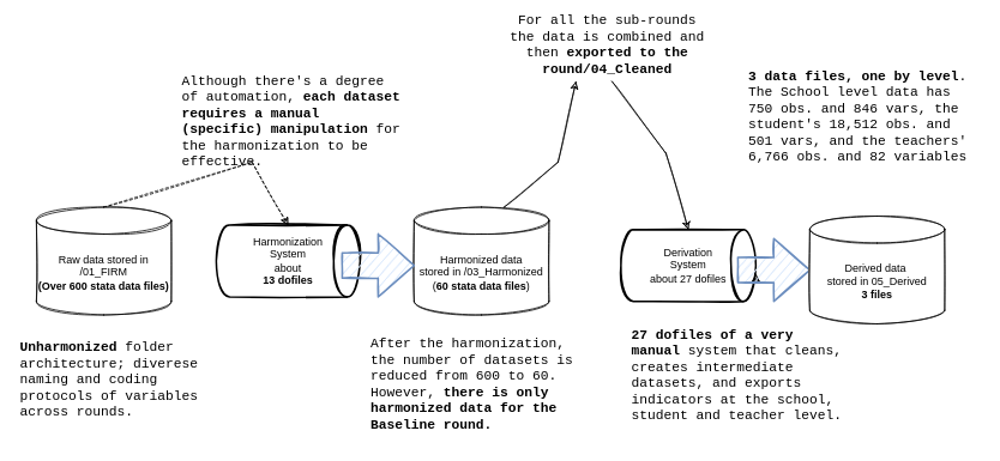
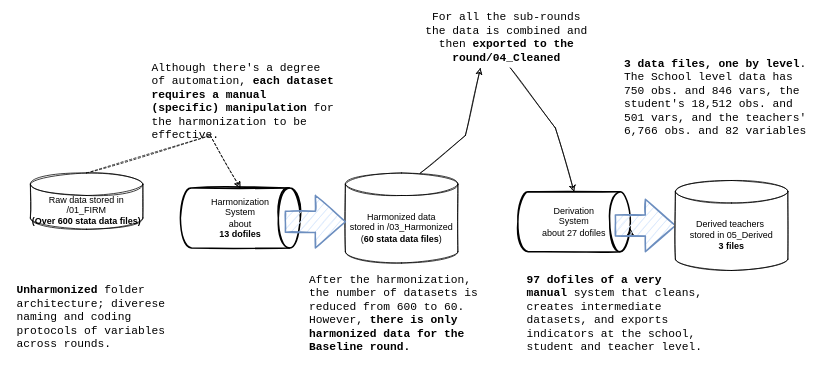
  <mxCell id="0" />
  <mxCell id="1" parent="0" />
  <mxCell id="2" value="&lt;span style=&quot;font-weight: normal&quot;&gt;Harmonization&lt;/span&gt;&lt;br&gt;&lt;span style=&quot;font-weight: normal&quot;&gt;System&lt;/span&gt;&lt;br&gt;&lt;span style=&quot;font-weight: normal&quot;&gt;about &lt;/span&gt;&lt;br&gt;13 dofiles" style="strokeWidth=2;html=1;shape=mxgraph.flowchart.direct_data;align=center;verticalAlign=middle;whiteSpace=wrap;fontStyle=1;sketch=1;" parent="1" vertex="1"><mxGeometry x="240" y="250" width="160" height="80" as="geometry" /></mxCell>
  <mxCell id="3" value="" style="endArrow=classic;html=1;rounded=0;exitX=0.5;exitY=0;exitDx=0;exitDy=0;exitPerimeter=0;entryX=0.5;entryY=0;entryDx=0;entryDy=0;entryPerimeter=0;sketch=1;dashed=1;" parent="1" source="4" target="2" edge="1"><mxGeometry width="50" height="50" relative="1" as="geometry"><mxPoint x="162.03" y="212" as="sourcePoint" /><mxPoint x="610" y="330" as="targetPoint" /><Array as="points"><mxPoint x="280" y="180" /></Array></mxGeometry></mxCell>
- <mxCell id="4" value="Raw data stored in /01_FIRM&lt;br&gt;&lt;b&gt;(Over 600 stata data files)&lt;/b&gt;" style="shape=cylinder3;whiteSpace=wrap;html=1;boundedLbl=1;backgroundOutline=1;size=15;sketch=1;" parent="1" vertex="1"><mxGeometry x="40" y="230" width="150" height="120" as="geometry" /></mxCell>
+ <mxCell id="4" value="Raw data stored in /01_FIRM&lt;br&gt;&lt;b&gt;(Over 600 stata data files)&lt;/b&gt;" style="shape=cylinder3;whiteSpace=wrap;html=1;boundedLbl=1;backgroundOutline=1;size=15;sketch=1;" parent="1" vertex="1"><mxGeometry x="40" y="230" width="150" height="75" as="geometry" /></mxCell>
  <mxCell id="5" value="&lt;font style=&quot;font-size: 15px&quot;&gt;&lt;b&gt;Unharmonized&lt;/b&gt; folder architecture; diverese naming and coding protocols of variables across rounds.&lt;/font&gt;" style="text;html=1;strokeColor=none;fillColor=none;align=left;verticalAlign=middle;whiteSpace=wrap;rounded=0;fontFamily=Courier New;fontSize=14;sketch=1;" parent="1" vertex="1"><mxGeometry x="20" y="370" width="210" height="106" as="geometry" /></mxCell>
  <mxCell id="6" value="Harmonized data&lt;br&gt;stored in /03_Harmonized&lt;br&gt;(&lt;b&gt;60 stata data files&lt;/b&gt;)" style="shape=cylinder3;whiteSpace=wrap;html=1;boundedLbl=1;backgroundOutline=1;size=15;sketch=1;" parent="1" vertex="1"><mxGeometry x="460" y="230" width="150" height="120" as="geometry" /></mxCell>
  <mxCell id="7" value="" style="verticalLabelPosition=bottom;verticalAlign=top;html=1;strokeWidth=2;shape=mxgraph.arrows2.arrow;dy=0.6;dx=40;notch=0;labelBackgroundColor=#D5E8D4;fillColor=#dae8fc;strokeColor=#6c8ebf;sketch=1;" parent="1" vertex="1"><mxGeometry x="380" y="260" width="80" height="70" as="geometry" /></mxCell>
  <mxCell id="8" value="&lt;font style=&quot;font-size: 15px&quot;&gt;Although there's a degree of automation, &lt;b&gt;each dataset requires a manual (specific) manipulation&lt;/b&gt; for the harmonization to be effective.&lt;/font&gt;" style="text;html=1;strokeColor=none;fillColor=none;align=left;verticalAlign=middle;whiteSpace=wrap;rounded=0;fontFamily=Courier New;fontSize=14;sketch=1;" parent="1" vertex="1"><mxGeometry x="200" y="75" width="250" height="120" as="geometry" /></mxCell>
- <mxCell id="9" value="&lt;font style=&quot;font-size: 15px&quot;&gt;After the harmonization, the number of datasets is reduced from 600 to 60. However, &lt;b&gt;there is only harmonized data for the Baseline round.&lt;/b&gt;&lt;/font&gt;" style="text;html=1;strokeColor=none;fillColor=none;align=left;verticalAlign=middle;whiteSpace=wrap;rounded=0;fontFamily=Courier New;fontSize=14;sketch=1;" parent="1" vertex="1"><mxGeometry x="410" y="360" width="230" height="136" as="geometry" /></mxCell>
+ <mxCell id="9" value="&lt;font style=&quot;font-size: 15px&quot;&gt;After the harmonization, the number of datasets is reduced from 600 to 60. However, &lt;b&gt;there is only harmonized data for the Baseline round.&lt;/b&gt;&lt;/font&gt;" style="text;html=1;strokeColor=none;fillColor=none;align=left;verticalAlign=middle;whiteSpace=wrap;rounded=0;fontFamily=Courier New;fontSize=14;sketch=1;" parent="1" vertex="1"><mxGeometry x="410" y="350" width="230" height="136" as="geometry" /></mxCell>
  <mxCell id="10" value="&lt;span style=&quot;font-weight: normal&quot;&gt;Derivation&lt;br&gt;System&lt;br&gt;about 27 dofiles&lt;/span&gt;" style="strokeWidth=2;html=1;shape=mxgraph.flowchart.direct_data;align=center;verticalAlign=middle;whiteSpace=wrap;fontStyle=1;sketch=1;" parent="1" vertex="1"><mxGeometry x="690" y="255" width="150" height="80" as="geometry" /></mxCell>
  <mxCell id="11" value="" style="endArrow=classic;html=1;rounded=0;exitX=0.5;exitY=0;exitDx=0;exitDy=0;exitPerimeter=0;sketch=1;entryX=0.348;entryY=1.167;entryDx=0;entryDy=0;entryPerimeter=0;" parent="1" edge="1" target="14"><mxGeometry width="50" height="50" relative="1" as="geometry"><mxPoint x="560" y="230" as="sourcePoint" /><mxPoint x="750" y="250" as="targetPoint" /><Array as="points"><mxPoint x="620" y="180" /></Array></mxGeometry></mxCell>
  <mxCell id="12" style="edgeStyle=orthogonalEdgeStyle;rounded=0;orthogonalLoop=1;jettySize=auto;html=1;exitX=0;exitY=0;exitDx=20;exitDy=49;exitPerimeter=0;entryX=1;entryY=0.613;entryDx=0;entryDy=0;entryPerimeter=0;sketch=1;" parent="1" source="13" target="10" edge="1"><mxGeometry relative="1" as="geometry" /></mxCell>
  <mxCell id="13" value="" style="verticalLabelPosition=bottom;verticalAlign=top;html=1;strokeWidth=2;shape=mxgraph.arrows2.arrow;dy=0.6;dx=40;notch=0;labelBackgroundColor=#D5E8D4;fillColor=#dae8fc;strokeColor=#6c8ebf;sketch=1;" parent="1" vertex="1"><mxGeometry x="820" y="265" width="80" height="70" as="geometry" /></mxCell>
  <mxCell id="14" value="&lt;span style=&quot;font-size: 15px&quot;&gt;For all the sub-rounds the data is combined and then &lt;b&gt;exported to the round/04_Cleaned&lt;/b&gt;&lt;/span&gt;" style="text;html=1;strokeColor=none;fillColor=none;align=center;verticalAlign=middle;whiteSpace=wrap;rounded=0;fontFamily=Courier New;fontSize=14;sketch=1;" parent="1" vertex="1"><mxGeometry x="560" y="20" width="230" height="60" as="geometry" /></mxCell>
- <mxCell id="15" value="Derived data&amp;nbsp;&lt;br&gt;stored in&amp;nbsp;05_Derived&lt;br&gt;&lt;b&gt;3 files&lt;/b&gt;" style="shape=cylinder3;whiteSpace=wrap;html=1;boundedLbl=1;backgroundOutline=1;size=15;sketch=1;" parent="1" vertex="1"><mxGeometry x="900" y="240" width="150" height="120" as="geometry" /></mxCell>
- <mxCell id="16" value="&lt;font style=&quot;font-size: 15px&quot;&gt;&lt;b&gt;27&lt;/b&gt; &lt;b&gt;dofiles of a very manual&lt;/b&gt; system that cleans, creates intermediate datasets, and exports indicators at the school, student and teacher level.&lt;/font&gt;" style="text;html=1;strokeColor=none;fillColor=none;align=left;verticalAlign=middle;whiteSpace=wrap;rounded=0;fontFamily=Courier New;fontSize=14;sketch=1;" parent="1" vertex="1"><mxGeometry x="700" y="345" width="240" height="146" as="geometry" /></mxCell>
+ <mxCell id="15" value="Derived teachers&amp;nbsp;&lt;br&gt;stored in&amp;nbsp;05_Derived&lt;br&gt;&lt;b&gt;3 files&lt;/b&gt;" style="shape=cylinder3;whiteSpace=wrap;html=1;boundedLbl=1;backgroundOutline=1;size=15;sketch=1;" parent="1" vertex="1"><mxGeometry x="900" y="240" width="150" height="120" as="geometry" /></mxCell>
+ <mxCell id="16" value="&lt;font style=&quot;font-size: 15px&quot;&gt;&lt;b&gt;97&lt;/b&gt; &lt;b&gt;dofiles of a very manual&lt;/b&gt; system that cleans, creates intermediate datasets, and exports indicators at the school, student and teacher level.&lt;/font&gt;" style="text;html=1;strokeColor=none;fillColor=none;align=left;verticalAlign=middle;whiteSpace=wrap;rounded=0;fontFamily=Courier New;fontSize=14;sketch=1;" parent="1" vertex="1"><mxGeometry x="700" y="345" width="240" height="146" as="geometry" /></mxCell>
  <mxCell id="17" value="&lt;font style=&quot;font-size: 15px&quot;&gt;&lt;b&gt;3 data files, one by level&lt;/b&gt;. The School level data has 750 obs. and 846 vars, the student's 18,512 obs. and 501 vars, and the teachers' 6,766 obs. and 82 variables&lt;/font&gt;" style="text;html=1;strokeColor=none;fillColor=none;align=left;verticalAlign=middle;whiteSpace=wrap;rounded=0;fontFamily=Courier New;fontSize=14;sketch=1;" parent="1" vertex="1"><mxGeometry x="830" y="40" width="260" height="180" as="geometry" /></mxCell>
  <mxCell id="18" value="" style="endArrow=classic;html=1;rounded=0;sketch=1;entryX=0.5;entryY=0;entryDx=0;entryDy=0;entryPerimeter=0;" edge="1" parent="1" target="10"><mxGeometry width="50" height="50" relative="1" as="geometry"><mxPoint x="680" y="90" as="sourcePoint" /><mxPoint x="650.04" y="100.02" as="targetPoint" /><Array as="points"><mxPoint x="740" y="170" /></Array></mxGeometry></mxCell>
